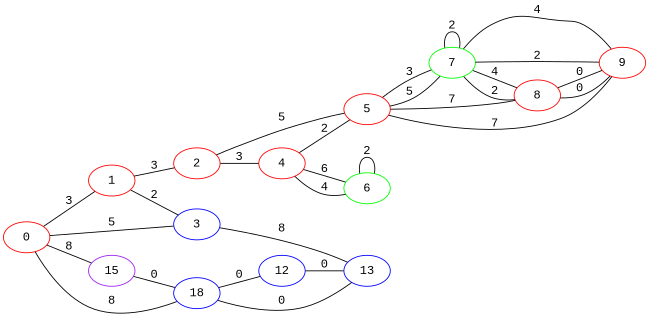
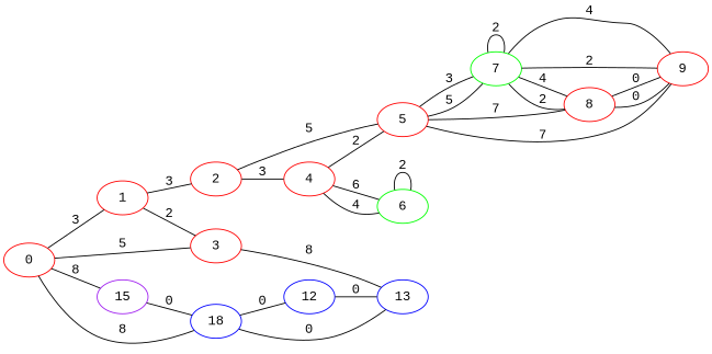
  graph {
    fontname="Liberation Mono"
    rankdir=LR
    node [color=red fontname="Liberation Mono" weight=1]
    edge [fontname="Liberation Mono"]
    0
    1
-   3 [color=blue]
+   3
    n4 [color=purple label=15 weight=4]
    n5 [color=blue label=18 weight=3]
    2
    13 [color=blue weight=3]
    12 [color=blue weight=3]
    4
    5
    6 [color=green weight=2]
    7 [color=green weight=2]
    8
    9
    0 -- 1 [label=3]
    0 -- 3 [label=5]
    0 -- n4 [label=8]
    0 -- n5 [label=8]
    1 -- 3 [label=2]
    1 -- 2 [label=3]
    3 -- 13 [label=8]
    n4 -- n5 [label=0]
    n5 -- 13 [label=0]
    n5 -- 12 [label=0]
    2 -- 4 [label=3]
    2 -- 5 [label=5]
    12 -- 13 [label=0]
    4 -- 5 [label=2]
    4 -- 6 [label=6]
    4 -- 6 [label=4]
    5 -- 7 [label=3]
    5 -- 7 [label=5]
    5 -- 8 [label=7]
    5 -- 9 [label=7]
    6 -- 6 [label=2]
    7 -- 7 [label=2]
    7 -- 8 [label=4]
    7 -- 8 [label=2]
    7 -- 9 [label=4]
    7 -- 9 [label=2]
    8 -- 9 [label=0]
    8 -- 9 [label=0]
  }
